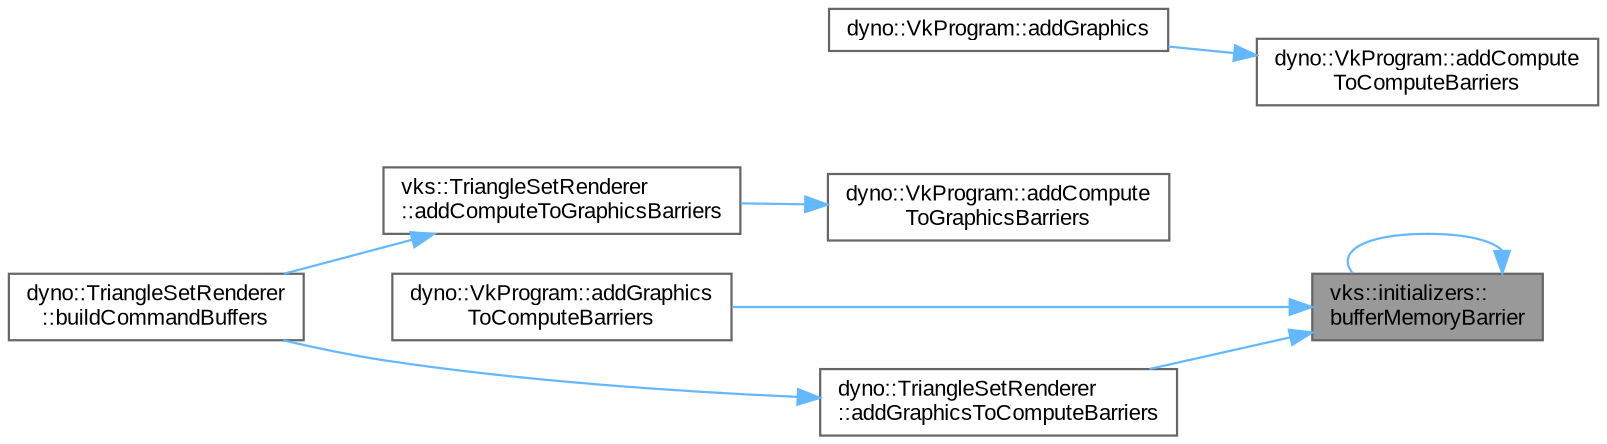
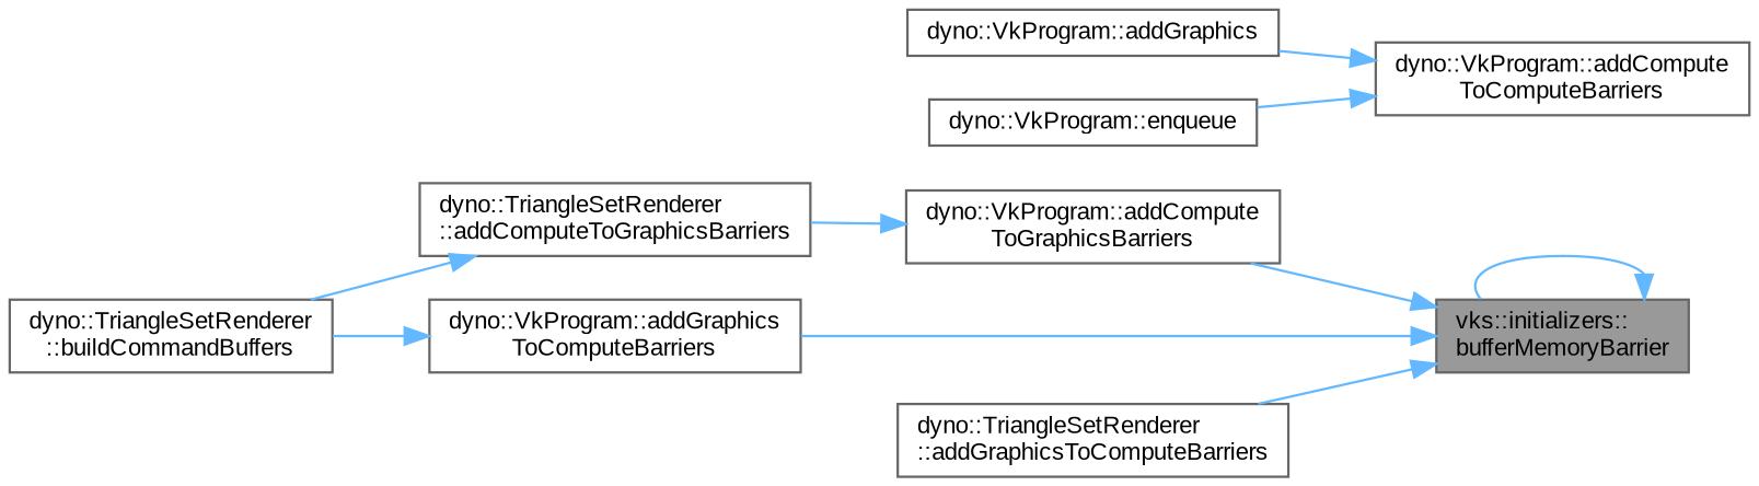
  digraph {
    fontname="Liberation Sans"
    rankdir=RL
    node [color=grey40 fillcolor=white fontname="Liberation Sans" fontsize=10 shape=box style=filled]
    edge [color=steelblue1 dir=back fontname="Liberation Sans" fontsize=10 labelfontname=Helvetica labelfontsize=10 style=solid]
    n1 [color=gray40 fillcolor=grey60 fontcolor=black height=0.2 label="vks::initializers::\lbufferMemoryBarrier" width=0.4]
    n2 [height=0.2 label="dyno::VkProgram::addCompute\lToGraphicsBarriers" width=0.4]
    n3 [height=0.2 label="dyno::VkProgram::addGraphics\lToComputeBarriers" width=0.4]
    n4 [height=0.2 label="dyno::TriangleSetRenderer\l::addGraphicsToComputeBarriers" width=0.4]
    n5 [height=0.2 label="dyno::VkProgram::addCompute\lToComputeBarriers" width=0.4]
    n6 [height=0.2 label="dyno::VkProgram::addGraphics" width=0.4]
-   n8 [height=0.2 label="vks::TriangleSetRenderer\l::addComputeToGraphicsBarriers" width=0.4]
+   n7 [height=0.2 label="dyno::VkProgram::enqueue" width=0.4]
+   n8 [height=0.2 label="dyno::TriangleSetRenderer\l::addComputeToGraphicsBarriers" width=0.4]
    n9 [height=0.2 label="dyno::TriangleSetRenderer\l::buildCommandBuffers" width=0.4]
    n1 -> n1
+   n1 -> n2
    n1 -> n3
    n1 -> n4
    n2 -> n8
-   n4 -> n9
+   n3 -> n9
    n5 -> n6
+   n5 -> n7
    n8 -> n9
  }
